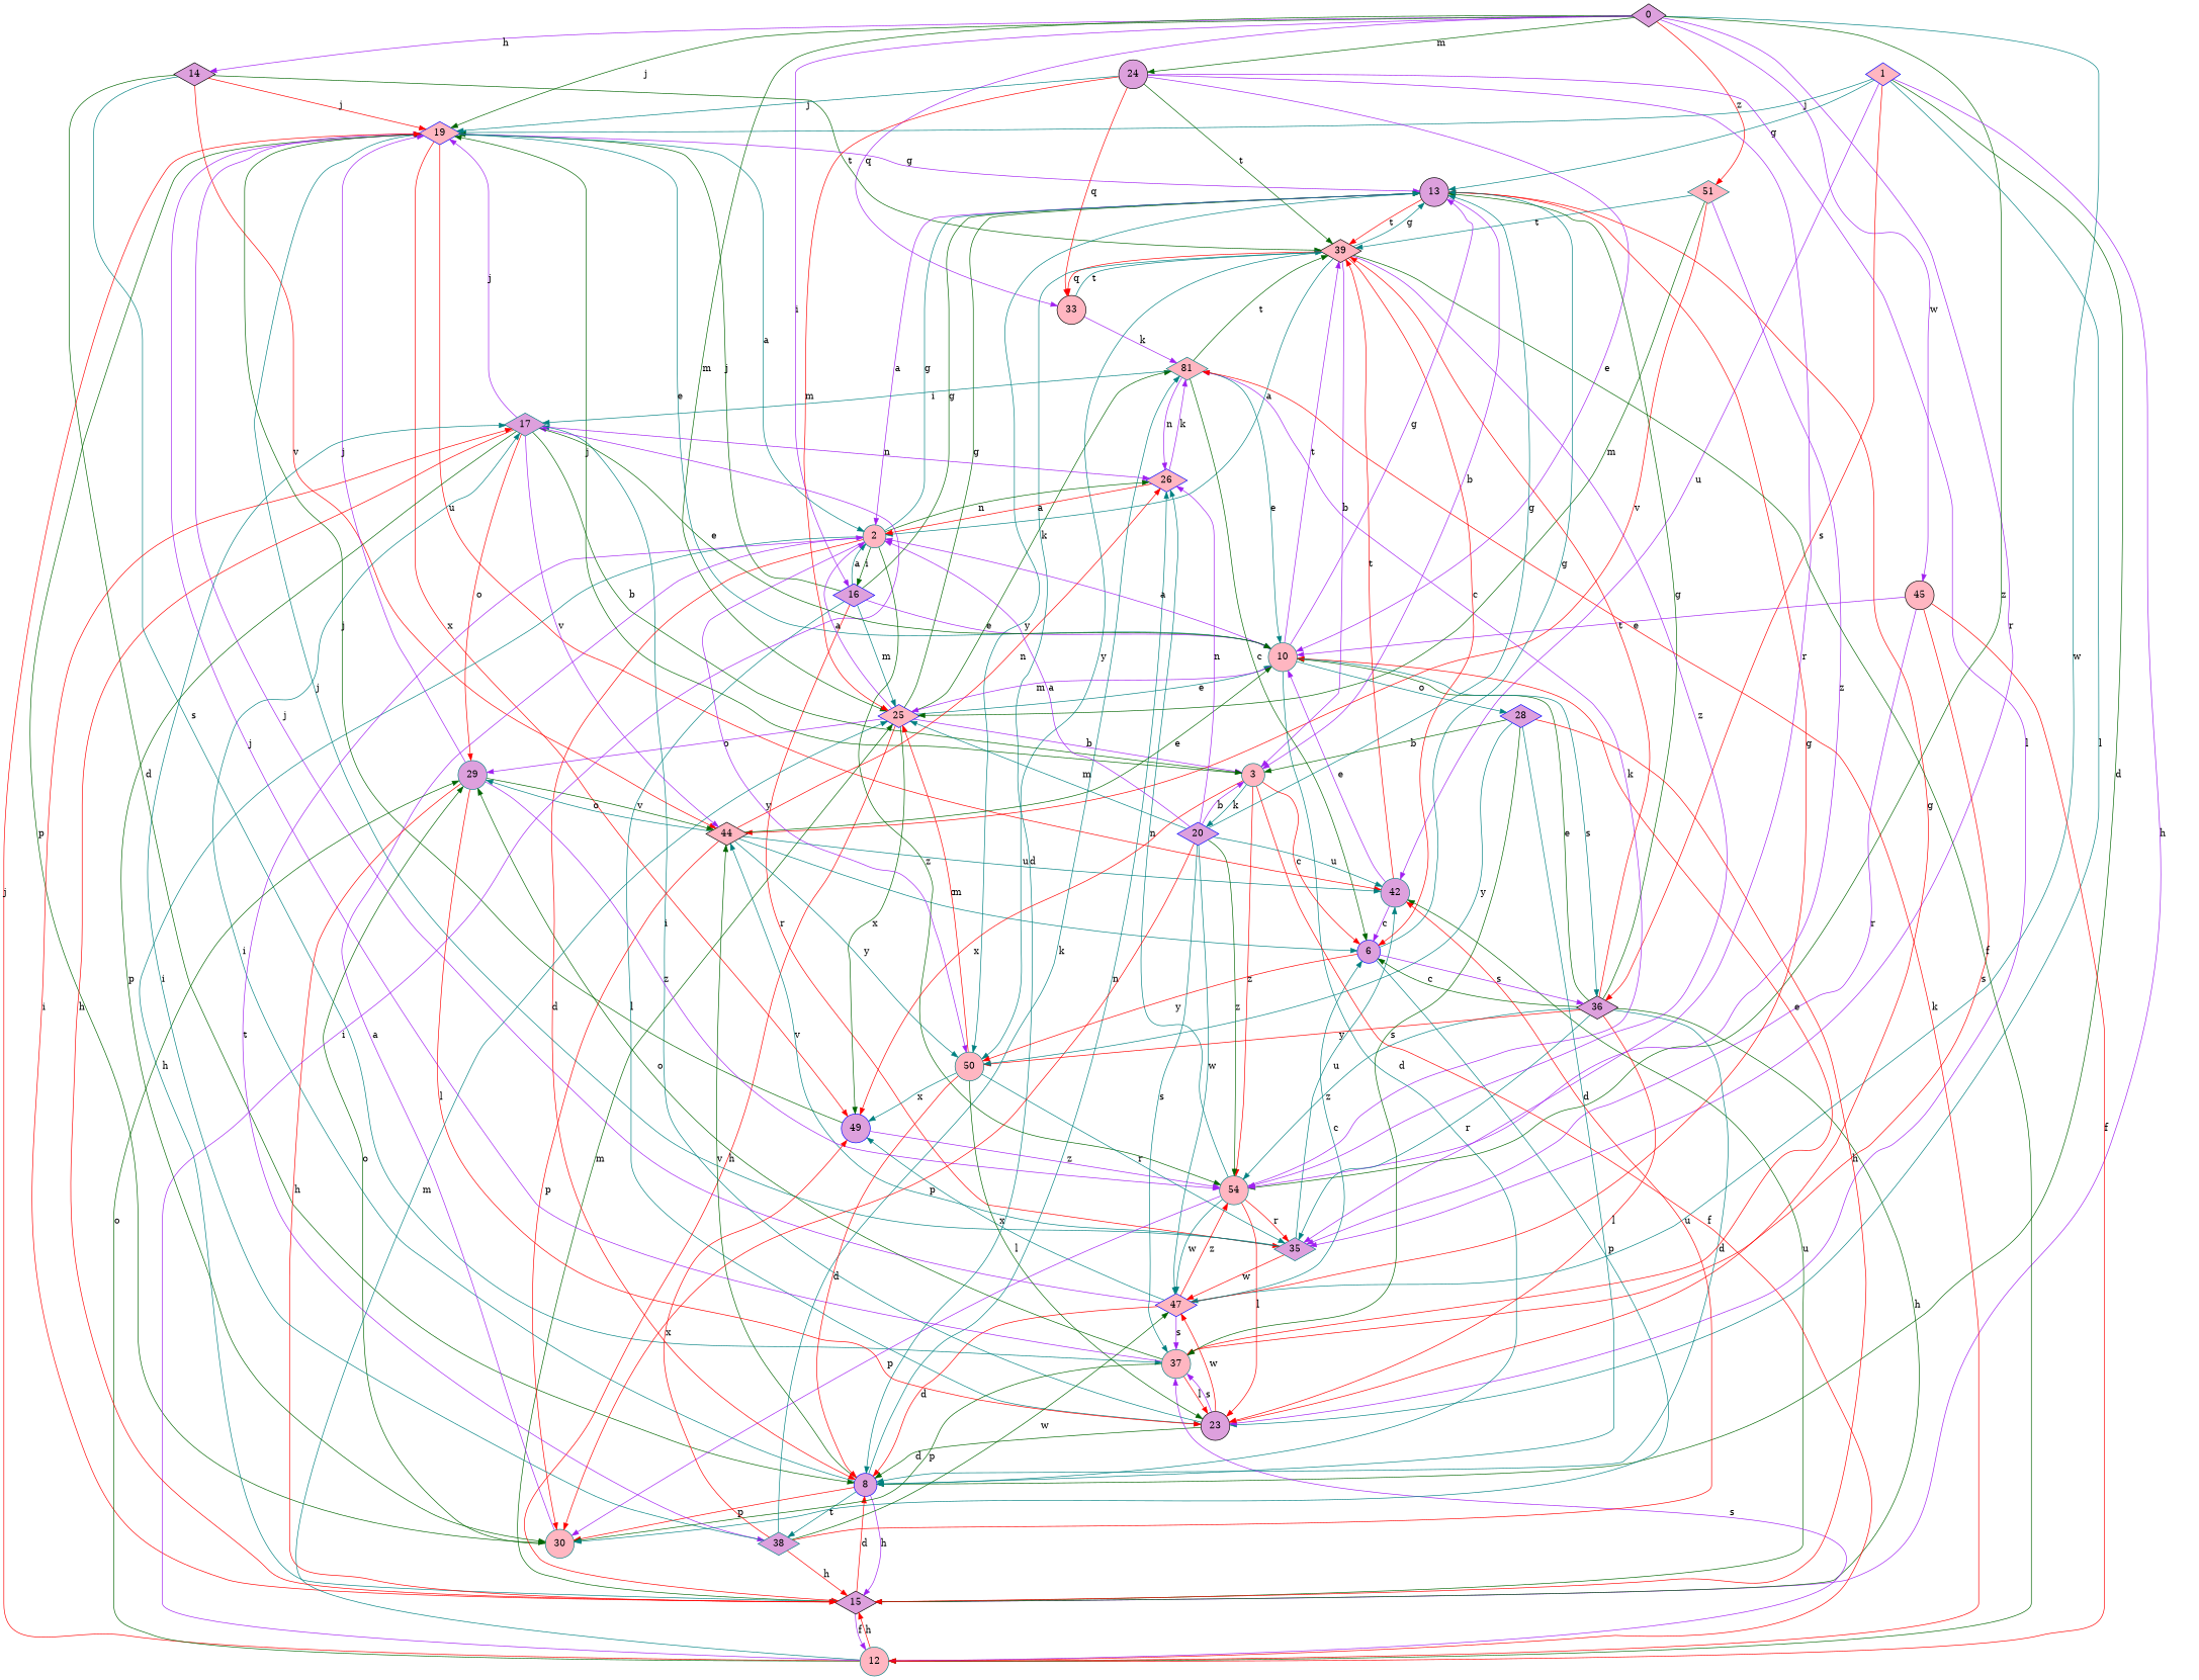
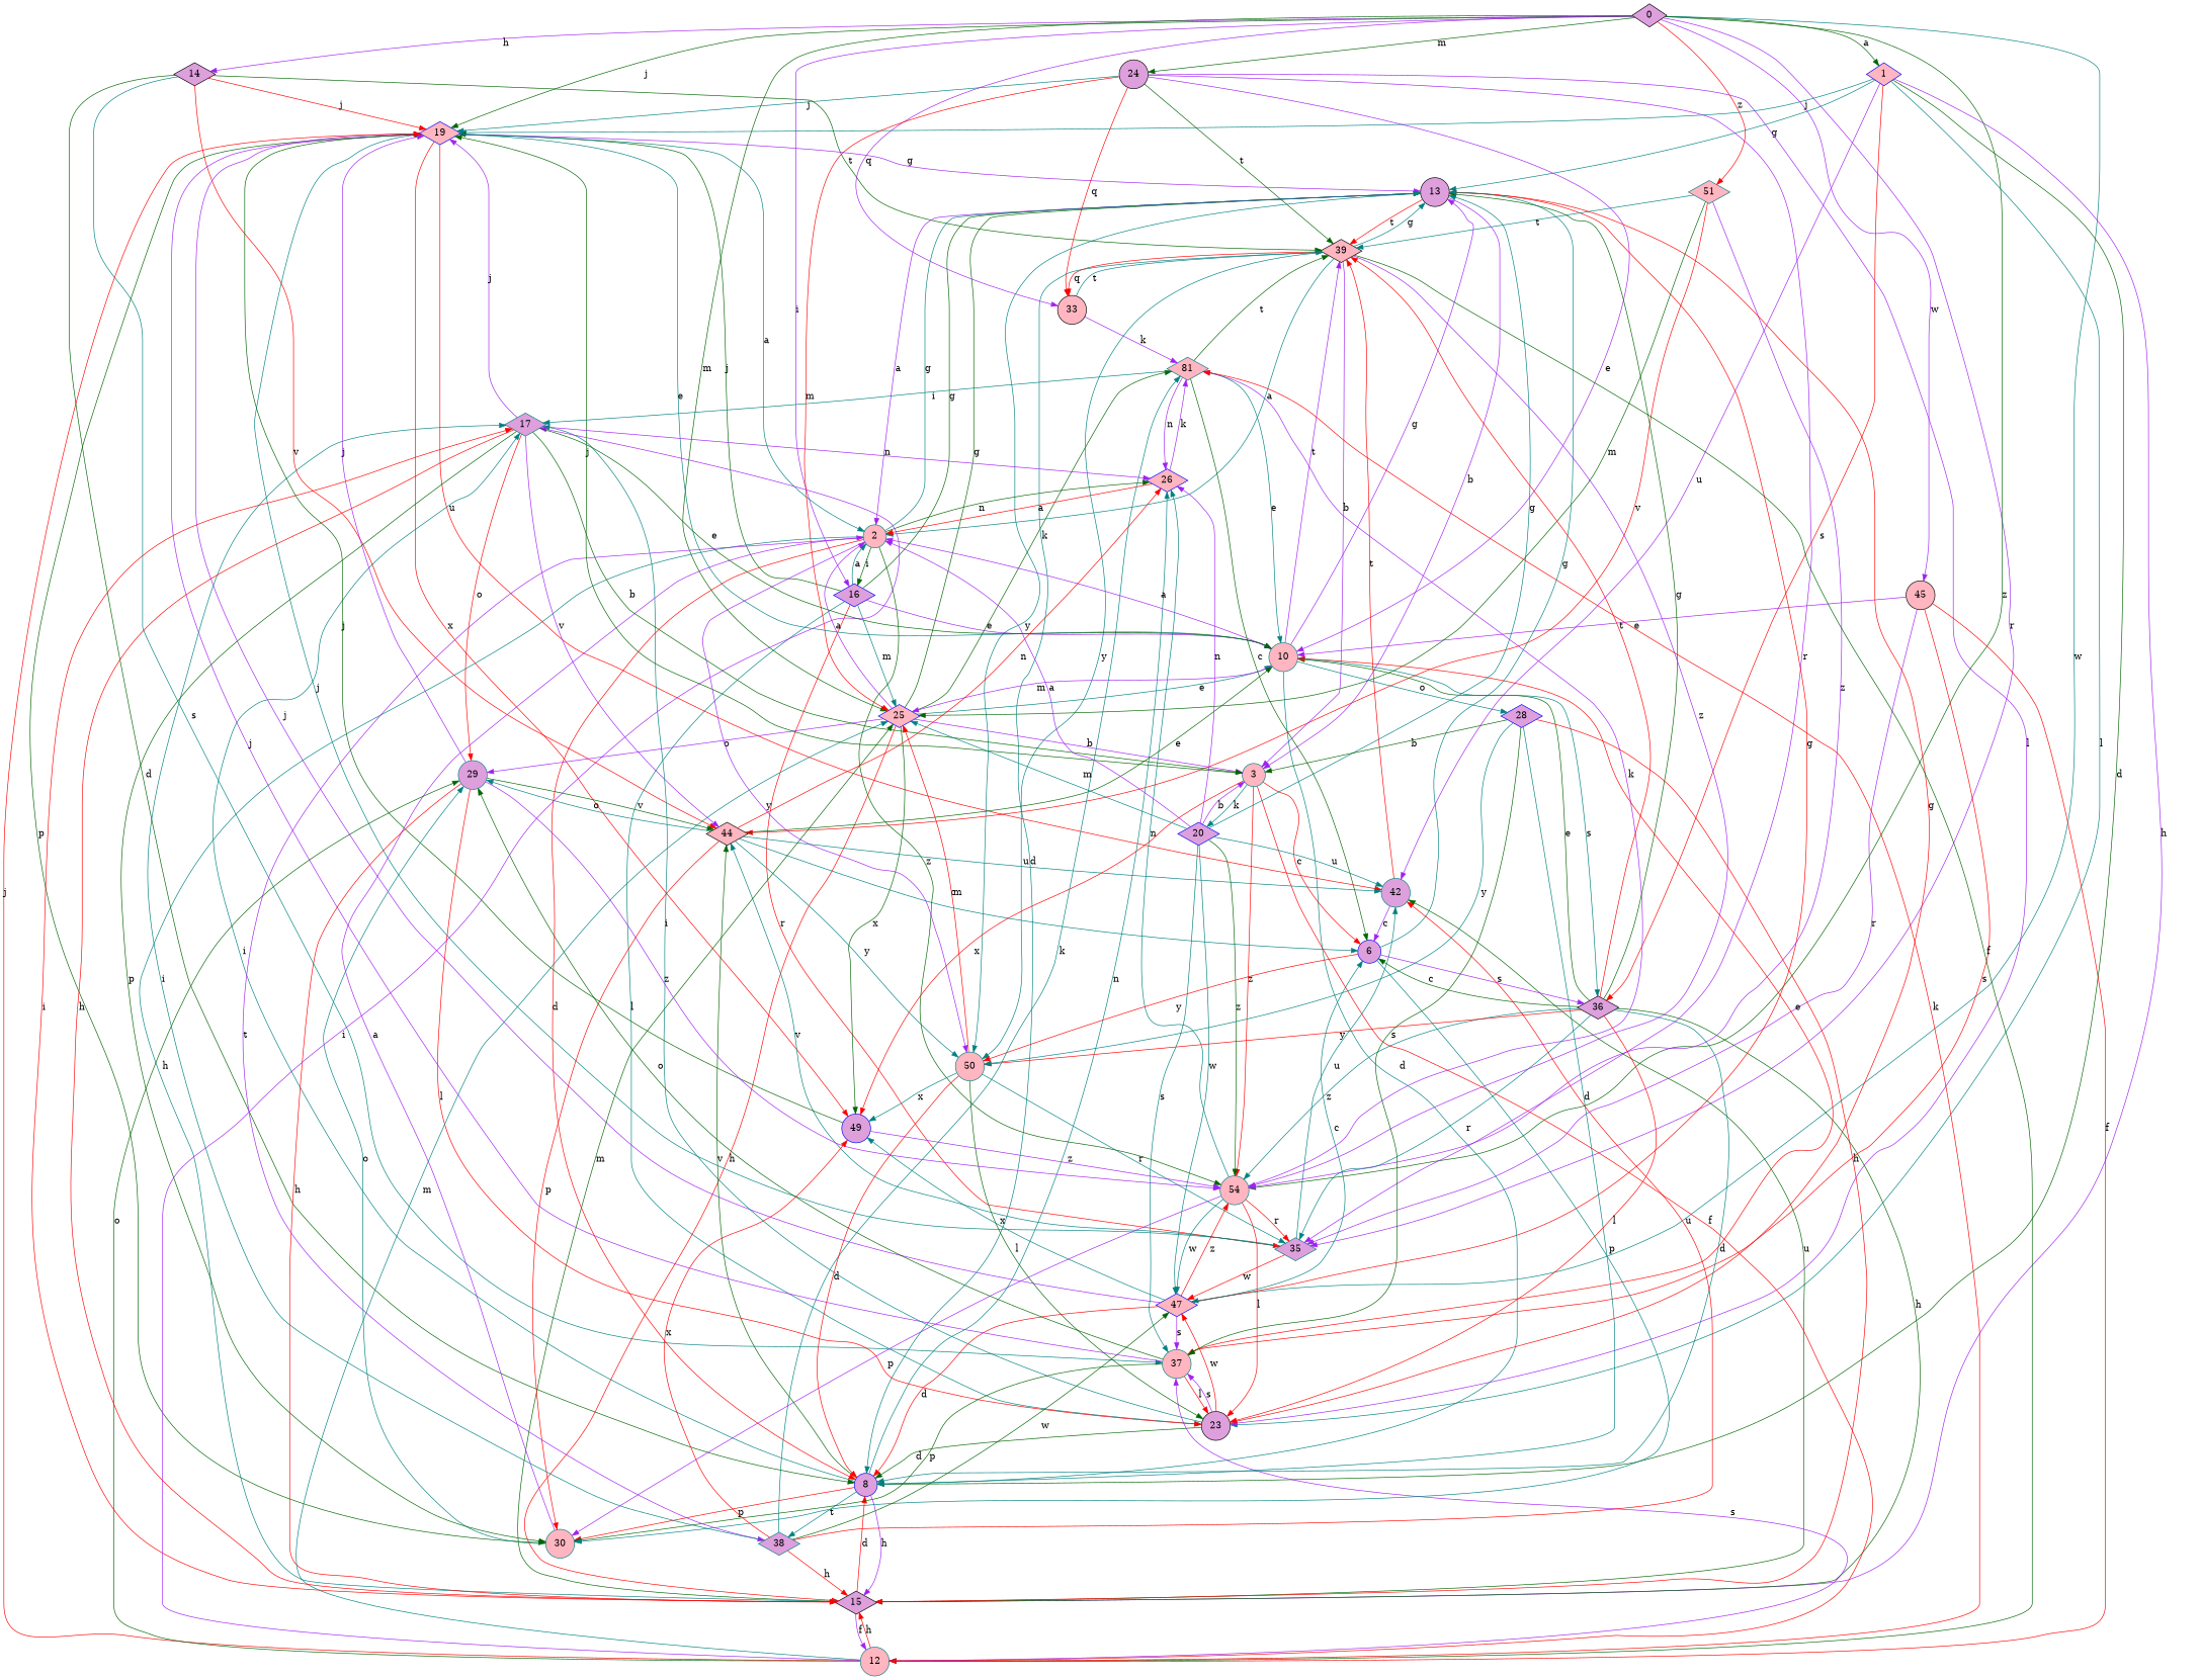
  strict digraph {
    node [color=teal fillcolor=lightpink shape=diamond style=filled]
    edge [color=teal]
    0 [color=black fillcolor=plum]
    1 [color=blue]
    14 [color=black fillcolor=plum]
    16 [color=blue fillcolor=plum]
    19 [color=blue]
    24 [color=black fillcolor=plum shape=circle]
    25 [color=blue]
    33 [color=black shape=circle]
    35 [fillcolor=plum]
    45 [color=black shape=circle]
    47 [color=blue]
    51
    54 [shape=circle]
    8 [color=blue fillcolor=plum shape=circle]
    13 [color=black fillcolor=plum shape=circle]
    15 [color=black fillcolor=plum]
    23 [color=black fillcolor=plum shape=circle]
    36 [color=black fillcolor=plum]
    42 [fillcolor=plum shape=circle]
    44 [color=black]
    39 [color=black]
    37 [shape=circle]
    2 [shape=circle]
    10 [shape=circle]
    49 [color=blue fillcolor=plum shape=circle]
    30 [shape=circle]
    3 [shape=circle]
    n28 [label=81]
    29 [fillcolor=plum shape=circle]
    12 [shape=circle]
    6 [color=blue fillcolor=plum shape=circle]
    26 [color=blue]
    38 [fillcolor=plum]
    17 [fillcolor=plum]
    50 [shape=circle]
    20 [color=blue fillcolor=plum]
    28 [color=blue fillcolor=plum]
+   0 -> 1 [color=darkgreen label=a]
    0 -> 14 [color=purple label=h]
    0 -> 16 [color=purple label=i]
    0 -> 19 [color=darkgreen label=j]
    0 -> 24 [color=darkgreen label=m]
    0 -> 25 [color=darkgreen label=m]
    0 -> 33 [color=purple label=q]
    0 -> 35 [color=purple label=r]
    0 -> 45 [color=purple label=w]
    0 -> 47 [label=w]
    0 -> 51 [color=red label=z]
    0 -> 54 [color=darkgreen label=z]
    1 -> 19 [label=j]
    1 -> 8 [color=darkgreen label=d]
    1 -> 13 [label=g]
    1 -> 15 [color=purple label=h]
    1 -> 23 [label=l]
    1 -> 36 [color=red label=s]
    1 -> 42 [color=purple label=u]
    14 -> 19 [color=red label=j]
    14 -> 8 [color=darkgreen label=d]
    14 -> 44 [color=red label=v]
    14 -> 39 [color=darkgreen label=t]
    14 -> 37 [label=s]
    16 -> 19 [color=darkgreen label=j]
    16 -> 25 [label=m]
    16 -> 35 [color=red label=r]
    16 -> 13 [color=darkgreen label=g]
    16 -> 23 [label=l]
    16 -> 2 [label=a]
    16 -> 10 [color=purple label=e]
    19 -> 13 [color=purple label=g]
    19 -> 42 [color=red label=u]
    19 -> 2 [label=a]
    19 -> 10 [label=e]
    19 -> 49 [color=red label=x]
    19 -> 30 [color=darkgreen label=p]
    24 -> 19 [label=j]
    24 -> 25 [color=red label=m]
    24 -> 33 [color=red label=q]
    24 -> 35 [color=purple label=r]
    24 -> 23 [color=purple label=l]
    24 -> 39 [color=darkgreen label=t]
    24 -> 10 [color=purple label=e]
    25 -> 13 [color=darkgreen label=g]
    25 -> 15 [color=red label=h]
    25 -> 2 [color=purple label=a]
    25 -> 10 [label=e]
    25 -> 49 [color=darkgreen label=x]
    25 -> 3 [color=purple label=b]
    25 -> n28 [color=darkgreen label=k]
    25 -> 29 [color=purple label=o]
    33 -> 39 [label=t]
    33 -> n28 [color=purple label=k]
    35 -> 19 [label=j]
    35 -> 47 [color=red label=w]
    35 -> 42 [label=u]
    35 -> 44 [label=v]
    45 -> 35 [color=purple label=r]
    45 -> 37 [color=red label=s]
    45 -> 10 [color=purple label=e]
    45 -> 12 [color=red label=f]
    47 -> 19 [color=purple label=j]
    47 -> 54 [color=red label=z]
    47 -> 8 [color=red label=d]
    47 -> 13 [color=red label=g]
    47 -> 37 [color=purple label=s]
    47 -> 49 [label=x]
    47 -> 6 [label=c]
    51 -> 25 [color=darkgreen label=m]
    51 -> 54 [color=purple label=z]
    51 -> 44 [color=red label=v]
    51 -> 39 [label=t]
    54 -> 35 [color=red label=r]
    54 -> 47 [label=w]
    54 -> 23 [color=red label=l]
    54 -> 30 [color=purple label=p]
    54 -> n28 [color=purple label=k]
    54 -> 26 [label=n]
    8 -> 15 [color=purple label=h]
    8 -> 44 [color=darkgreen label=v]
    8 -> 30 [color=red label=p]
    8 -> 26 [label=n]
    8 -> 38 [label=t]
    8 -> 17 [label=i]
    13 -> 39 [color=red label=t]
    13 -> 2 [color=purple label=a]
    13 -> 3 [color=purple label=b]
    13 -> 50 [label=y]
    15 -> 25 [color=darkgreen label=m]
    15 -> 8 [color=red label=d]
    15 -> 42 [color=darkgreen label=u]
    15 -> 12 [color=purple label=f]
    15 -> 17 [color=red label=i]
    23 -> 47 [color=red label=w]
    23 -> 8 [color=darkgreen label=d]
    23 -> 13 [color=red label=g]
    23 -> 37 [color=purple label=s]
    23 -> 17 [label=i]
    36 -> 35 [label=r]
    36 -> 54 [label=z]
    36 -> 8 [label=d]
    36 -> 13 [color=darkgreen label=g]
    36 -> 15 [color=darkgreen label=h]
    36 -> 23 [color=red label=l]
    36 -> 39 [color=red label=t]
    36 -> 10 [color=darkgreen label=e]
    36 -> 6 [color=darkgreen label=c]
    36 -> 50 [color=red label=y]
    42 -> 39 [color=red label=t]
-   42 -> 10 [color=purple label=e]
    42 -> 6 [color=purple label=c]
    44 -> 42 [label=u]
    44 -> 10 [color=darkgreen label=e]
    44 -> 30 [color=red label=p]
    44 -> 29 [label=o]
    44 -> 6 [label=c]
    44 -> 26 [color=red label=n]
    44 -> 50 [label=y]
    39 -> 33 [color=red label=q]
    39 -> 54 [color=purple label=z]
    39 -> 8 [label=d]
    39 -> 13 [label=g]
    39 -> 2 [label=a]
    39 -> 3 [color=purple label=b]
    39 -> 12 [color=darkgreen label=f]
-   39 -> 6 [color=red label=c]
    39 -> 50 [label=y]
    37 -> 19 [color=purple label=j]
    37 -> 23 [color=red label=l]
    37 -> 10 [color=red label=e]
    37 -> 30 [color=darkgreen label=p]
    37 -> 29 [color=darkgreen label=o]
    2 -> 16 [color=darkgreen label=i]
    2 -> 54 [color=darkgreen label=z]
    2 -> 8 [color=red label=d]
    2 -> 13 [label=g]
    2 -> 15 [label=h]
    2 -> 26 [color=darkgreen label=n]
    2 -> 38 [color=purple label=t]
    2 -> 50 [color=purple label=y]
    10 -> 25 [color=purple label=m]
    10 -> 8 [label=d]
    10 -> 13 [color=purple label=g]
    10 -> 36 [label=s]
    10 -> 39 [color=purple label=t]
    10 -> 2 [color=purple label=a]
    10 -> 28 [label=o]
    49 -> 19 [color=darkgreen label=j]
    49 -> 54 [color=purple label=z]
    30 -> 2 [color=purple label=a]
-   30 -> 29 [color=darkgreen label=o]
+   30 -> 29 [label=o]
    3 -> 19 [color=darkgreen label=j]
    3 -> 54 [color=red label=z]
    3 -> 49 [color=red label=x]
    3 -> 12 [color=red label=f]
    3 -> 6 [color=red label=c]
    3 -> 20 [label=k]
    n28 -> 39 [color=darkgreen label=t]
    n28 -> 10 [label=e]
    n28 -> 6 [color=darkgreen label=c]
    n28 -> 26 [color=purple label=n]
    n28 -> 17 [label=i]
    29 -> 19 [color=purple label=j]
    29 -> 54 [color=purple label=z]
    29 -> 15 [color=red label=h]
    29 -> 23 [color=red label=l]
    29 -> 44 [color=darkgreen label=v]
    12 -> 19 [color=red label=j]
    12 -> 25 [label=m]
    12 -> 15 [color=red label=h]
    12 -> 37 [color=purple label=s]
    12 -> n28 [color=red label=k]
    12 -> 29 [color=darkgreen label=o]
    12 -> 17 [color=purple label=i]
    6 -> 13 [label=g]
    6 -> 36 [color=purple label=s]
    6 -> 30 [label=p]
    6 -> 50 [color=red label=y]
    26 -> 2 [color=red label=a]
    26 -> n28 [color=purple label=k]
    38 -> 47 [color=darkgreen label=w]
    38 -> 15 [color=red label=h]
    38 -> 42 [color=red label=u]
    38 -> 49 [color=red label=x]
    38 -> n28 [label=k]
    38 -> 17 [label=i]
    17 -> 19 [color=purple label=j]
    17 -> 15 [color=red label=h]
    17 -> 44 [color=purple label=v]
    17 -> 10 [color=darkgreen label=e]
    17 -> 30 [color=darkgreen label=p]
    17 -> 3 [color=darkgreen label=b]
    17 -> 29 [color=red label=o]
    17 -> 26 [color=purple label=n]
    50 -> 25 [color=red label=m]
    50 -> 35 [label=r]
    50 -> 8 [color=red label=d]
    50 -> 23 [color=darkgreen label=l]
    50 -> 49 [label=x]
    20 -> 25 [label=m]
    20 -> 47 [label=w]
    20 -> 54 [color=darkgreen label=z]
    20 -> 13 [label=g]
    20 -> 42 [label=u]
    20 -> 37 [label=s]
    20 -> 2 [color=purple label=a]
-   20 -> 30 [color=red label=p]
    20 -> 3 [color=purple label=b]
    20 -> 26 [color=purple label=n]
    28 -> 8 [label=d]
    28 -> 15 [color=red label=h]
    28 -> 37 [color=darkgreen label=s]
    28 -> 3 [color=darkgreen label=b]
    28 -> 50 [label=y]
  }
